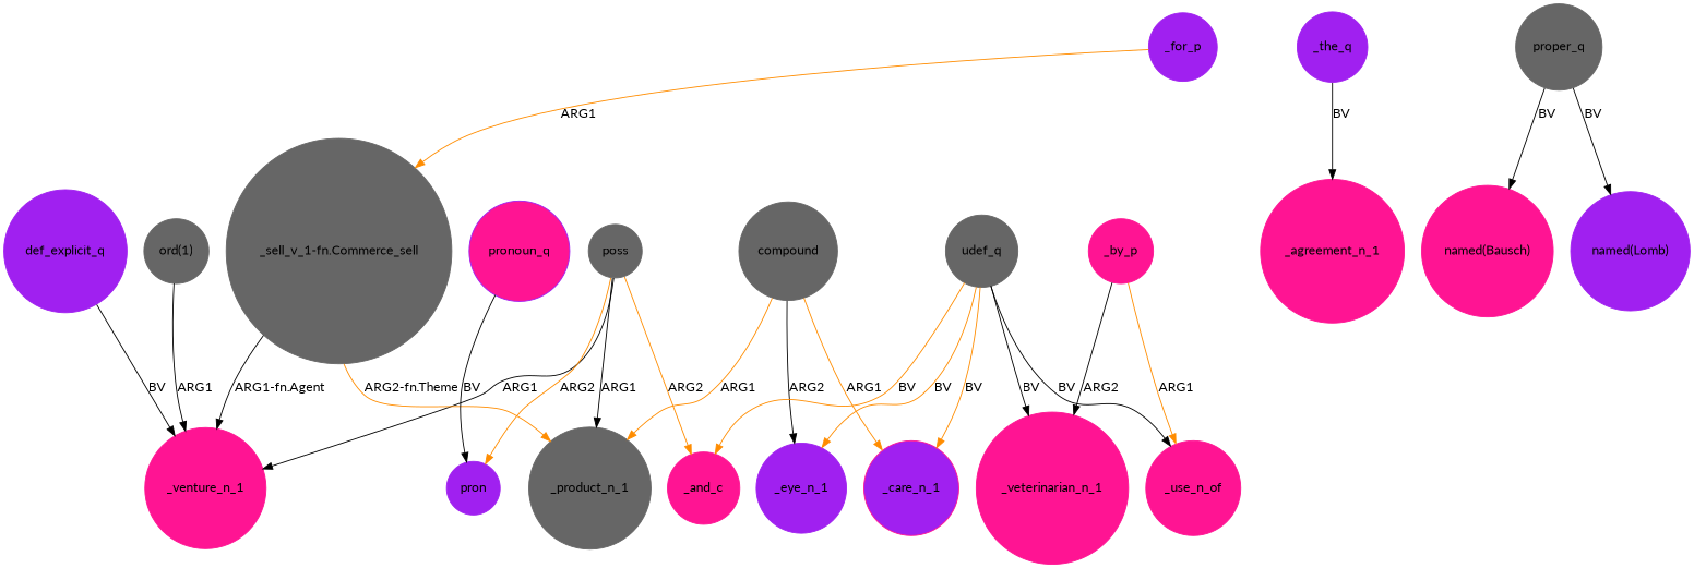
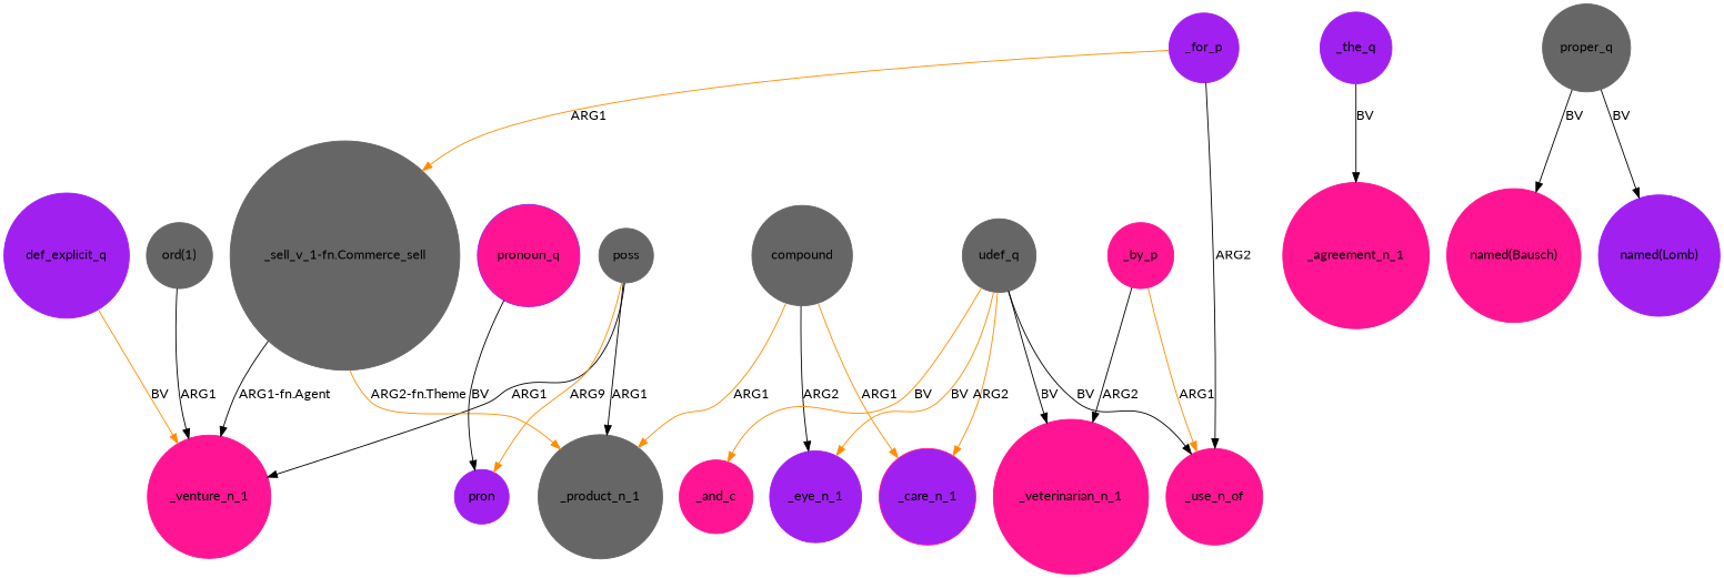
  digraph {
    fontname=Lato
    node [color=deeppink fontname=Lato shape=circle style=filled]
    edge [color=black fontname=Lato]
    _venture_n_1
    def_explicit_q [color=purple]
    _product_n_1 [color=gray40]
    compound [color=gray40]
    _care_n_1 [fillcolor=purple]
    _eye_n_1 [color=purple]
    _agreement_n_1
    poss [color=gray40]
    _and_c
    pron [color=purple]
    "_sell_v_1-fn.Commerce_sell" [color=gray40]
    udef_q [color=gray40]
    _veterinarian_n_1
    _use_n_of
    _by_p
    proper_q [color=gray40]
    "named(Bausch)"
    "named(Lomb)" [color=purple]
    pronoun_q [color=purple fillcolor=deeppink]
    _the_q [color=purple]
    "ord(1)" [color=gray40]
    _for_p [color=purple]
-   def_explicit_q -> _venture_n_1 [label=BV]
+   def_explicit_q -> _venture_n_1 [color=darkorange label=BV]
    compound -> _product_n_1 [color=darkorange label=ARG1]
    compound -> _care_n_1 [color=darkorange label=ARG1]
    compound -> _eye_n_1 [label=ARG2]
    poss -> _venture_n_1 [label=ARG1]
    poss -> _product_n_1 [label=ARG1]
-   poss -> _and_c [color=darkorange label=ARG2]
-   poss -> pron [color=darkorange label=ARG2]
+   poss -> pron [color=darkorange label=ARG9]
    "_sell_v_1-fn.Commerce_sell" -> _venture_n_1 [label="ARG1-fn.Agent"]
    "_sell_v_1-fn.Commerce_sell" -> _product_n_1 [color=darkorange label="ARG2-fn.Theme"]
-   udef_q -> _care_n_1 [color=darkorange label=BV]
+   udef_q -> _care_n_1 [color=darkorange label=ARG2]
    udef_q -> _eye_n_1 [color=darkorange label=BV]
    udef_q -> _and_c [color=darkorange label=BV]
    udef_q -> _veterinarian_n_1 [label=BV]
    udef_q -> _use_n_of [label=BV]
    _by_p -> _veterinarian_n_1 [label=ARG2]
    _by_p -> _use_n_of [color=darkorange label=ARG1]
    proper_q -> "named(Bausch)" [label=BV]
    proper_q -> "named(Lomb)" [label=BV]
    pronoun_q -> pron [label=BV]
    _the_q -> _agreement_n_1 [label=BV]
    "ord(1)" -> _venture_n_1 [label=ARG1]
    _for_p -> "_sell_v_1-fn.Commerce_sell" [color=darkorange label=ARG1]
+   _for_p -> _use_n_of [label=ARG2]
  }
